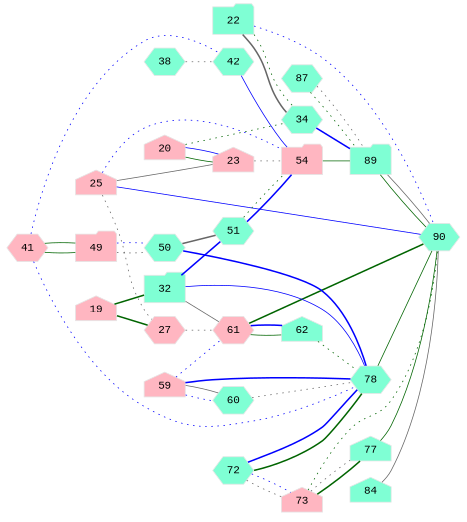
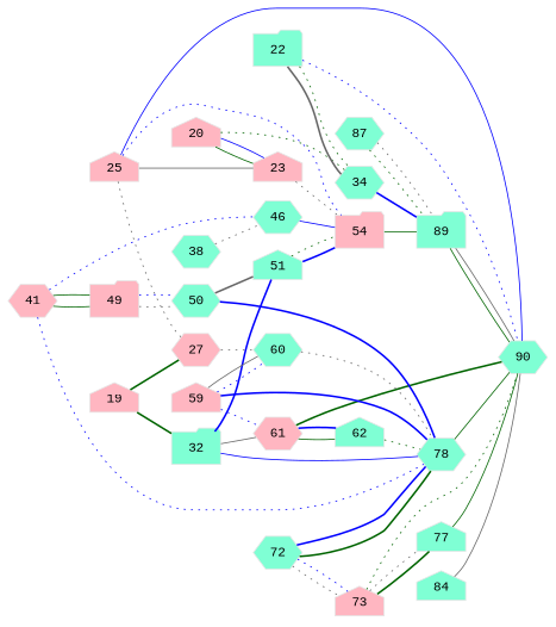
  graph {
    fontname="Liberation Mono"
    rankdir=LR
    node [color=gray90 fillcolor=aquamarine fontname="Liberation Mono" shape=hexagon style=filled]
    edge [color=blue fontname="Liberation Mono" style=dotted]
    n1 [fillcolor=lightpink label=25 shape=house super="+6"]
    23 [fillcolor=lightpink shape=house super="+16+17"]
    27 [fillcolor=lightpink super="+26"]
    54 [fillcolor=lightpink shape=folder super="+52+29+37"]
    90 [super="+56+88"]
    61 [fillcolor=lightpink super="+2+28+58"]
    89 [shape=folder super="+82+83+75"]
    19 [fillcolor=lightpink shape=house super="+10"]
    32 [shape=folder super="+11+31"]
    78 [super="+76+71+57"]
-   51
+   51 [shape=house]
    20 [fillcolor=lightpink shape=house]
    34 [super="+30+21"]
    22 [shape=folder]
    62 [shape=house]
-   42 [super="+36+35"]
+   42 [super="+36+35" label=46]
    38
    41 [fillcolor=lightpink super="+40"]
    49 [fillcolor=lightpink shape=folder]
    50
    59 [fillcolor=lightpink shape=house super="+45+46"]
    60
    72 [super="+70+63"]
    73 [fillcolor=lightpink shape=house super="+64+65"]
    77 [shape=house]
    84 [shape=house]
    87
    n1 -- 23 [color=gray40 style=solid weight=2]
    n1 -- 27 [color=gray40]
    n1 -- 54
    n1 -- 90 [style=solid]
    23 -- 54 [color=gray40]
-   27 -- 61 [color=gray40 weight=3]
+   27 -- 60 [color=gray40 weight=3]
    54 -- 89 [color=darkgreen style=solid weight=2]
    61 -- 90 [color=darkgreen style=bold weight=3]
    61 -- 62 [color=darkgreen style=solid weight=2]
    61 -- 62 [style=bold]
    89 -- 90 [color=darkgreen style=solid weight=4]
    89 -- 90 [color=gray40 style=solid]
    19 -- 27 [color=darkgreen style=bold weight=2]
    19 -- 32 [color=darkgreen style=bold weight=2]
    32 -- 61 [color=gray40 style=solid]
    32 -- 78 [style=solid]
    32 -- 51 [style=bold]
    78 -- 90 [color=darkgreen style=solid]
    51 -- 54 [style=bold weight=2]
    51 -- 54 [color=darkgreen]
    20 -- 23 [color=darkgreen style=solid weight=2]
    20 -- 23 [style=solid]
    20 -- 34 [color=darkgreen]
    34 -- 89 [style=bold]
    22 -- 90
    22 -- 34 [color=gray40 style=bold weight=2]
    22 -- 34 [color=darkgreen]
    62 -- 78 [color=darkgreen]
    42 -- 54 [style=solid weight=2]
    38 -- 42 [color=gray40 weight=3]
    41 -- 78
    41 -- 42
    41 -- 49 [color=darkgreen style=solid weight=2]
    41 -- 49 [color=darkgreen style=solid]
    49 -- 50 [color=gray40]
    49 -- 50
    50 -- 78 [style=bold]
    50 -- 51 [color=gray40 style=bold]
    59 -- 61 [weight=2]
    59 -- 78 [style=bold]
    59 -- 60 [weight=2]
    59 -- 60 [color=gray40 style=solid]
    60 -- 78 [color=gray40]
    72 -- 78 [color=darkgreen style=bold weight=3]
    72 -- 78 [style=bold]
    72 -- 73 [color=gray40 weight=2]
    72 -- 73
    73 -- 90 [color=darkgreen]
    73 -- 77 [color=darkgreen style=bold weight=2]
    73 -- 77 [color=gray40]
    77 -- 90 [color=darkgreen style=solid]
    84 -- 90 [color=gray40 style=solid weight=3]
    87 -- 89 [color=darkgreen weight=3]
    87 -- 89 [color=gray40]
  }
